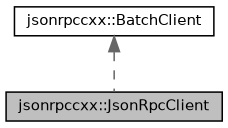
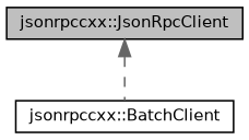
  digraph {
    node [color=black fontname=Helvetica fontsize=10 shape=record style=filled]
    n1 [fillcolor=grey75 fontcolor=black height=0.2 label="jsonrpccxx::JsonRpcClient" width=0.4]
    n2 [fillcolor=white height=0.2 label="jsonrpccxx::BatchClient" width=0.4]
-   n2 -> n1 [color=gray40 dir=back fontname=Helvetica fontsize=10 labelfontname=Helvetica labelfontsize=10 style=dashed]
+   n1 -> n2 [color=gray40 dir=back fontname=Helvetica fontsize=10 labelfontname=Helvetica labelfontsize=10 style=dashed]
  }
